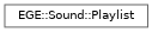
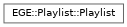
  digraph {
    rankdir=TB
-   n1 [color=grey40 fillcolor=white fontname=Helvetica fontsize=10 height=0.2 label="EGE::Sound::Playlist" shape=box style=filled width=0.4]
+   n1 [color=grey40 fillcolor=white fontname=Helvetica fontsize=10 height=0.2 label="EGE::Playlist::Playlist" shape=box style=filled width=0.4]
  }
